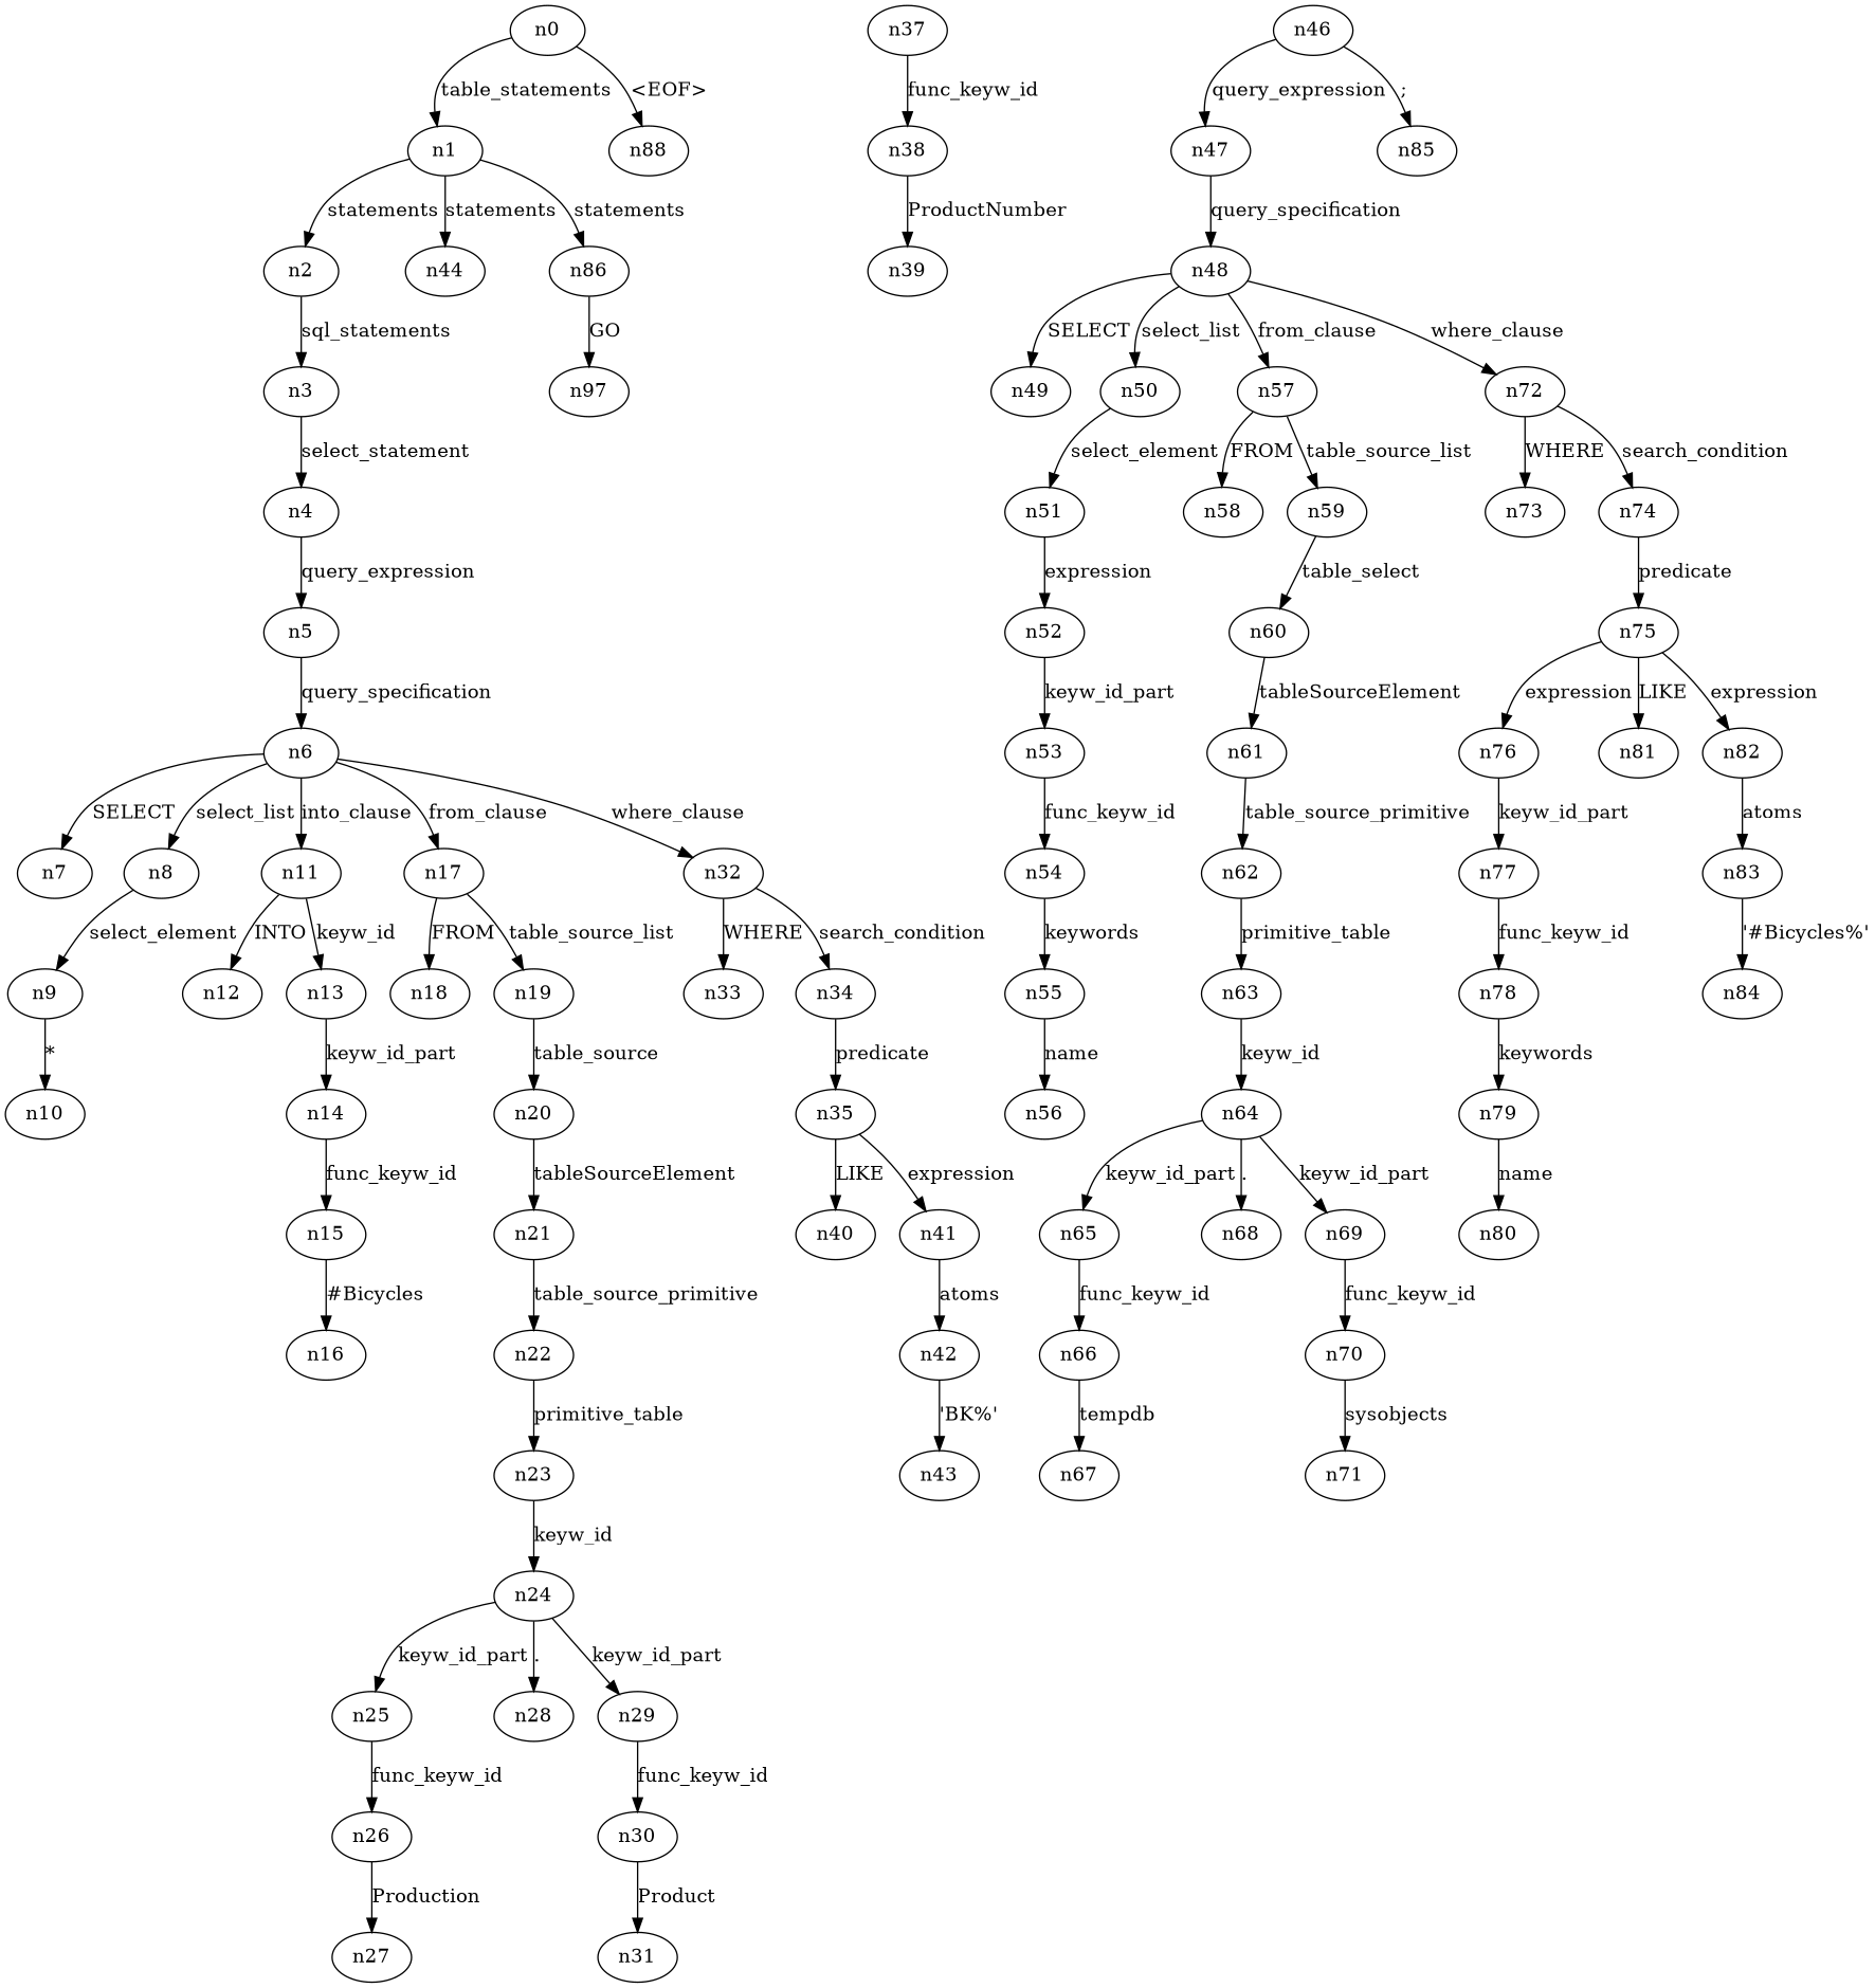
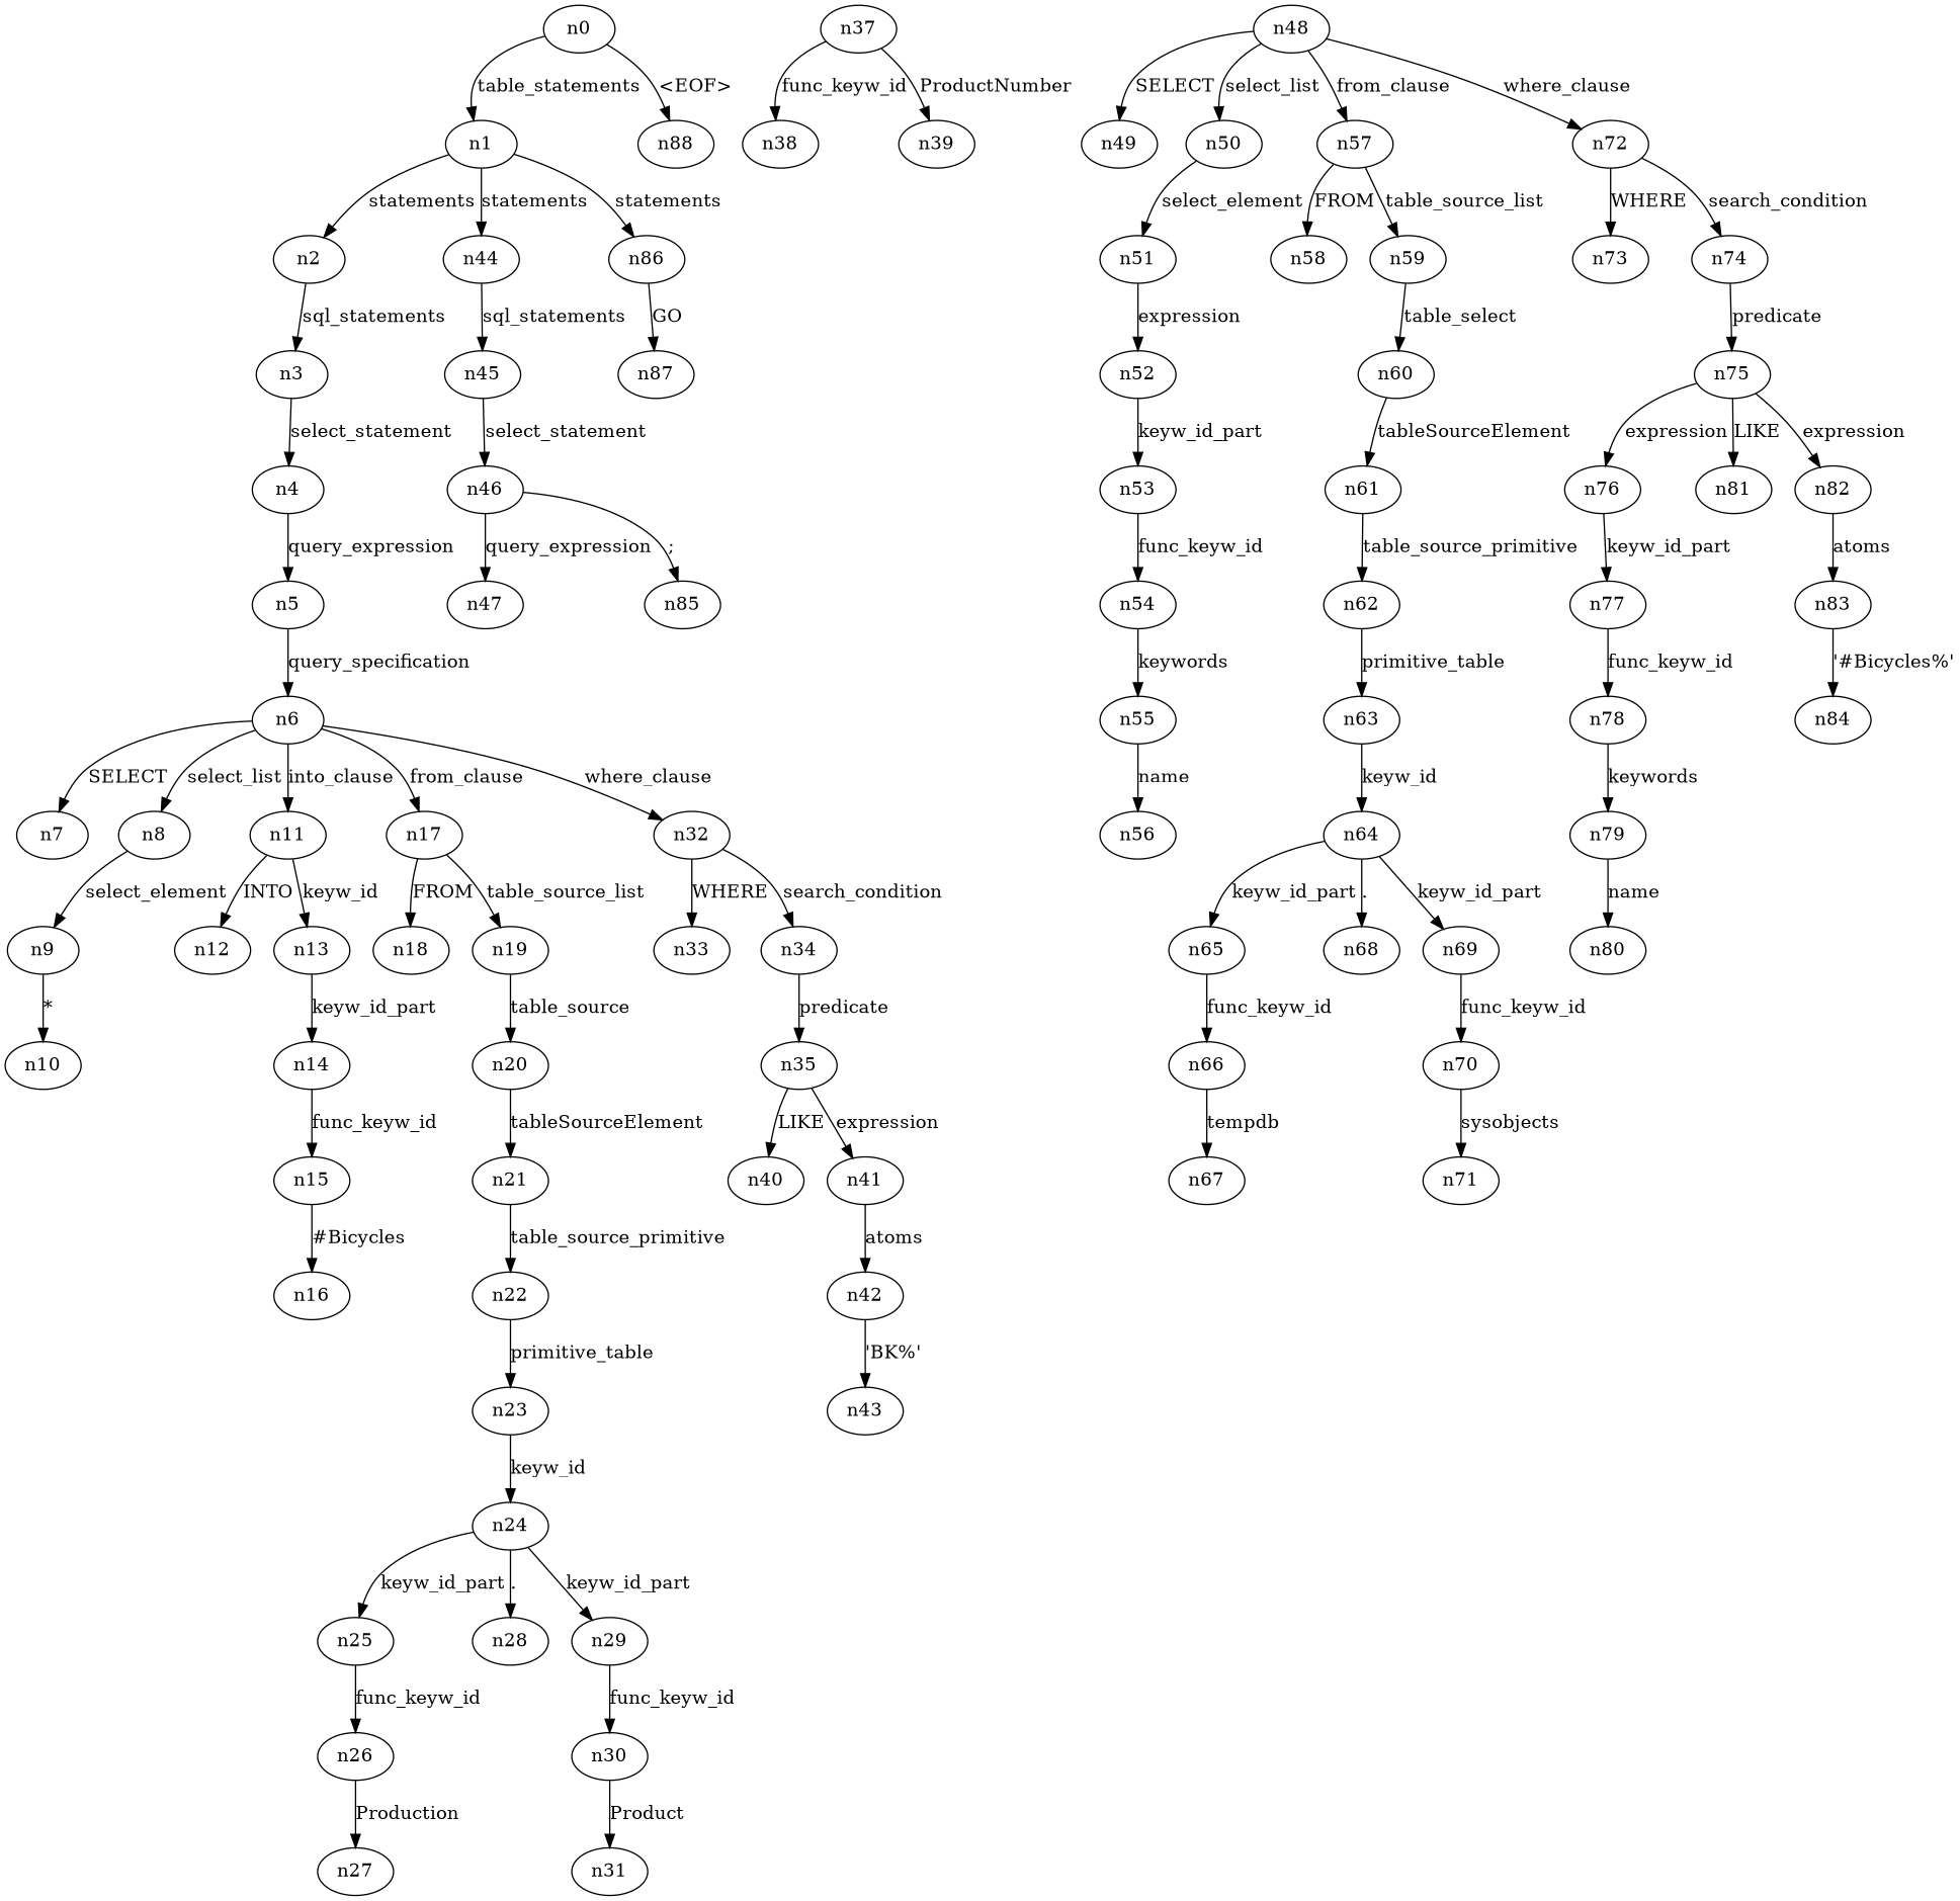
  digraph {
    n0
    n1
    n88
    n2
    n44
    n86
    n3
-   n87 [label=n97]
+   n45
+   n87
    n4
    n5
    n6
    n7
    n8
    n11
    n17
    n32
    n9
    n12
    n13
    n18
    n19
    n33
    n34
    n10
    n14
    n15
    n16
    n20
    n21
    n22
    n23
    n24
    n25
    n28
    n29
    n26
    n30
    n27
    n31
    n35
    n40
    n41
    n42
    n37
    n38
    n39
    n43
    n46
    n47
    n85
    n48
    n49
    n50
    n57
    n72
    n51
    n58
    n59
    n73
    n74
    n52
    n53
    n54
    n55
    n56
    n60
    n61
    n62
    n63
    n64
    n65
    n68
    n69
    n66
    n70
    n67
    n71
    n75
    n76
    n81
    n82
    n77
    n83
    n78
    n79
    n80
    n84
    n0 -> n1 [label=table_statements]
    n0 -> n88 [label="<EOF>"]
    n1 -> n2 [label=statements]
    n1 -> n44 [label=statements]
    n1 -> n86 [label=statements]
    n2 -> n3 [label=sql_statements]
+   n44 -> n45 [label=sql_statements]
    n86 -> n87 [label=GO]
    n3 -> n4 [label=select_statement]
+   n45 -> n46 [label=select_statement]
    n4 -> n5 [label=query_expression]
    n5 -> n6 [label=query_specification]
    n6 -> n7 [label=SELECT]
    n6 -> n8 [label=select_list]
    n6 -> n11 [label=into_clause]
    n6 -> n17 [label=from_clause]
    n6 -> n32 [label=where_clause]
    n8 -> n9 [label=select_element]
    n11 -> n12 [label=INTO]
    n11 -> n13 [label=keyw_id]
    n17 -> n18 [label=FROM]
    n17 -> n19 [label=table_source_list]
    n32 -> n33 [label=WHERE]
    n32 -> n34 [label=search_condition]
    n9 -> n10 [label="*"]
    n13 -> n14 [label=keyw_id_part]
    n19 -> n20 [label=table_source]
    n34 -> n35 [label=predicate]
    n14 -> n15 [label=func_keyw_id]
    n15 -> n16 [label="#Bicycles"]
    n20 -> n21 [label=tableSourceElement]
    n21 -> n22 [label=table_source_primitive]
    n22 -> n23 [label=primitive_table]
    n23 -> n24 [label=keyw_id]
    n24 -> n25 [label=keyw_id_part]
    n24 -> n28 [label="."]
    n24 -> n29 [label=keyw_id_part]
    n25 -> n26 [label=func_keyw_id]
    n29 -> n30 [label=func_keyw_id]
    n26 -> n27 [label=Production]
    n30 -> n31 [label=Product]
    n35 -> n40 [label=LIKE]
    n35 -> n41 [label=expression]
    n41 -> n42 [label=atoms]
    n42 -> n43 [label="'BK%'"]
    n37 -> n38 [label=func_keyw_id]
-   n38 -> n39 [label=ProductNumber]
+   n37 -> n39 [label=ProductNumber]
    n46 -> n47 [label=query_expression]
    n46 -> n85 [label=";"]
-   n47 -> n48 [label=query_specification]
    n48 -> n49 [label=SELECT]
    n48 -> n50 [label=select_list]
    n48 -> n57 [label=from_clause]
    n48 -> n72 [label=where_clause]
    n50 -> n51 [label=select_element]
    n57 -> n58 [label=FROM]
    n57 -> n59 [label=table_source_list]
    n72 -> n73 [label=WHERE]
    n72 -> n74 [label=search_condition]
    n51 -> n52 [label=expression]
    n59 -> n60 [label=table_select]
    n74 -> n75 [label=predicate]
    n52 -> n53 [label=keyw_id_part]
    n53 -> n54 [label=func_keyw_id]
    n54 -> n55 [label=keywords]
    n55 -> n56 [label=name]
    n60 -> n61 [label=tableSourceElement]
    n61 -> n62 [label=table_source_primitive]
    n62 -> n63 [label=primitive_table]
    n63 -> n64 [label=keyw_id]
    n64 -> n65 [label=keyw_id_part]
    n64 -> n68 [label="."]
    n64 -> n69 [label=keyw_id_part]
    n65 -> n66 [label=func_keyw_id]
    n69 -> n70 [label=func_keyw_id]
    n66 -> n67 [label=tempdb]
    n70 -> n71 [label=sysobjects]
    n75 -> n76 [label=expression]
    n75 -> n81 [label=LIKE]
    n75 -> n82 [label=expression]
    n76 -> n77 [label=keyw_id_part]
    n82 -> n83 [label=atoms]
    n77 -> n78 [label=func_keyw_id]
    n83 -> n84 [label="'#Bicycles%'"]
    n78 -> n79 [label=keywords]
    n79 -> n80 [label=name]
  }
